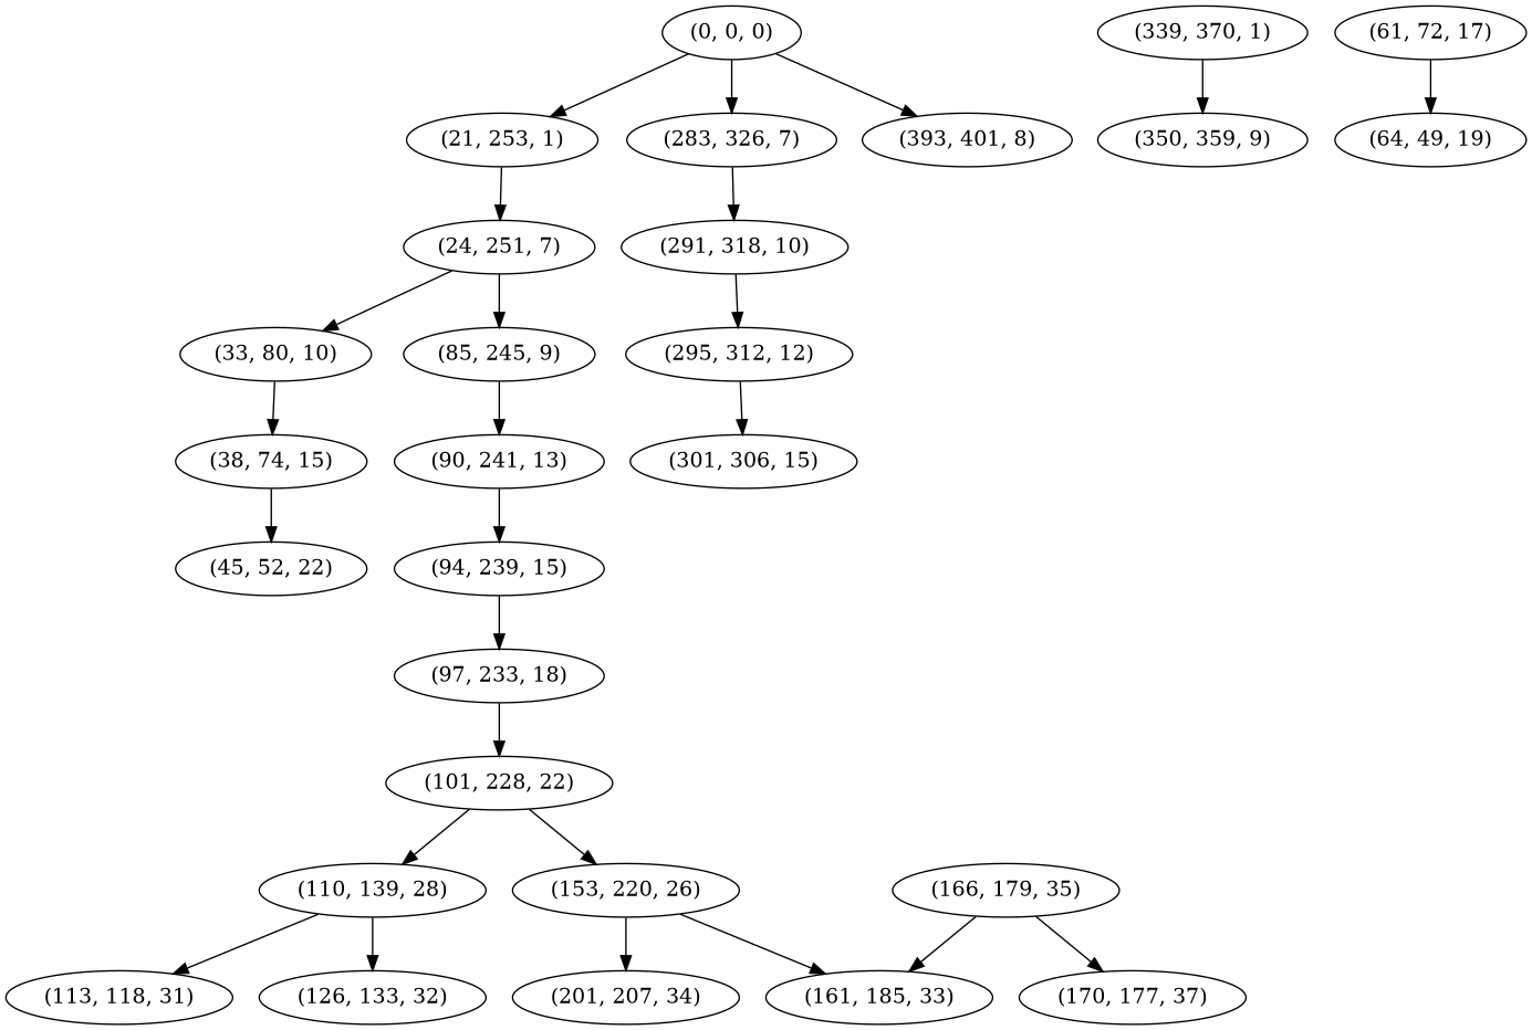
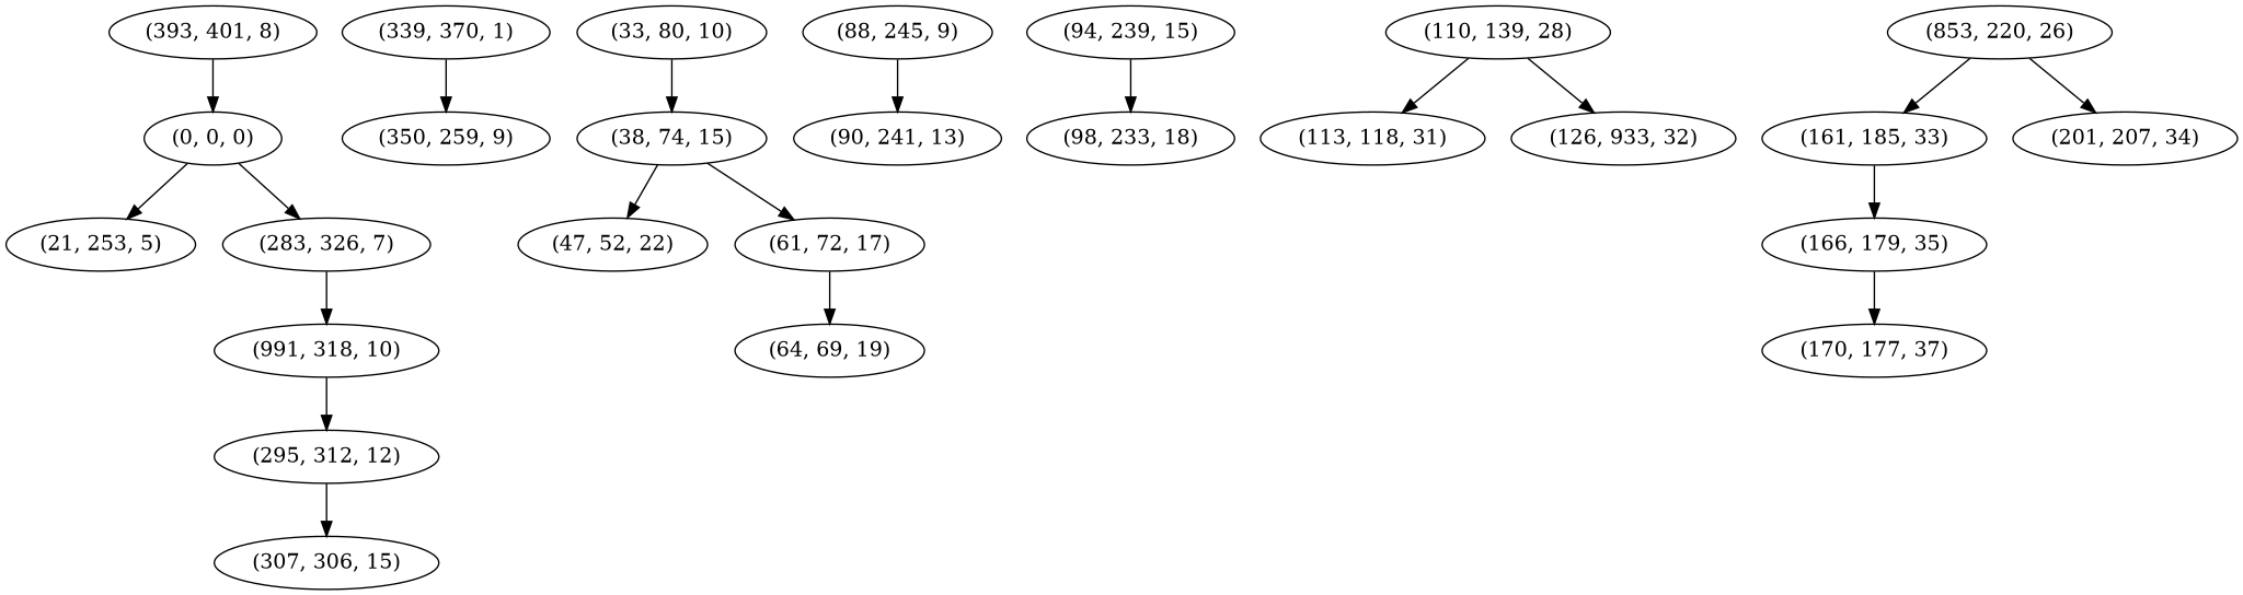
  digraph {
    "(0, 0, 0)"
-   "(21, 253, 5)" [label="(21, 253, 1)"]
+   "(21, 253, 5)"
    "(283, 326, 7)"
    "(393, 401, 8)"
-   "(24, 251, 7)"
-   "(291, 318, 10)"
+   "(291, 318, 10)" [label="(991, 318, 10)"]
    "(339, 370, 1)"
-   "(350, 359, 9)"
+   "(350, 359, 9)" [label="(350, 259, 9)"]
    "(33, 80, 10)"
-   "(85, 245, 9)"
+   "(85, 245, 9)" [label="(88, 245, 9)"]
    "(38, 74, 15)"
    "(90, 241, 13)"
-   "(47, 52, 22)" [label="(45, 52, 22)"]
+   "(47, 52, 22)"
    "(61, 72, 17)"
-   "(64, 69, 19)" [label="(64, 49, 19)"]
+   "(64, 69, 19)"
    "(94, 239, 15)"
-   "(97, 233, 18)"
-   "(101, 228, 22)"
+   "(97, 233, 18)" [label="(98, 233, 18)"]
    "(110, 139, 28)"
-   "(153, 220, 26)"
+   "(153, 220, 26)" [label="(853, 220, 26)"]
    "(113, 118, 31)"
-   "(126, 133, 32)"
+   "(126, 133, 32)" [label="(126, 933, 32)"]
    "(161, 185, 33)"
    "(201, 207, 34)"
    "(166, 179, 35)"
    "(170, 177, 37)"
    "(295, 312, 12)"
-   "(301, 306, 15)"
+   "(301, 306, 15)" [label="(307, 306, 15)"]
    "(0, 0, 0)" -> "(21, 253, 5)"
    "(0, 0, 0)" -> "(283, 326, 7)"
-   "(0, 0, 0)" -> "(393, 401, 8)"
-   "(21, 253, 5)" -> "(24, 251, 7)"
+   "(393, 401, 8)" -> "(0, 0, 0)"
    "(283, 326, 7)" -> "(291, 318, 10)"
-   "(24, 251, 7)" -> "(33, 80, 10)"
-   "(24, 251, 7)" -> "(85, 245, 9)"
    "(291, 318, 10)" -> "(295, 312, 12)"
    "(339, 370, 1)" -> "(350, 359, 9)"
    "(33, 80, 10)" -> "(38, 74, 15)"
    "(85, 245, 9)" -> "(90, 241, 13)"
    "(38, 74, 15)" -> "(47, 52, 22)"
-   "(90, 241, 13)" -> "(94, 239, 15)"
+   "(38, 74, 15)" -> "(61, 72, 17)"
    "(61, 72, 17)" -> "(64, 69, 19)"
    "(94, 239, 15)" -> "(97, 233, 18)"
-   "(97, 233, 18)" -> "(101, 228, 22)"
-   "(101, 228, 22)" -> "(110, 139, 28)"
-   "(101, 228, 22)" -> "(153, 220, 26)"
    "(110, 139, 28)" -> "(113, 118, 31)"
    "(110, 139, 28)" -> "(126, 133, 32)"
    "(153, 220, 26)" -> "(161, 185, 33)"
    "(153, 220, 26)" -> "(201, 207, 34)"
-   "(166, 179, 35)" -> "(161, 185, 33)"
+   "(161, 185, 33)" -> "(166, 179, 35)"
    "(166, 179, 35)" -> "(170, 177, 37)"
    "(295, 312, 12)" -> "(301, 306, 15)"
  }
